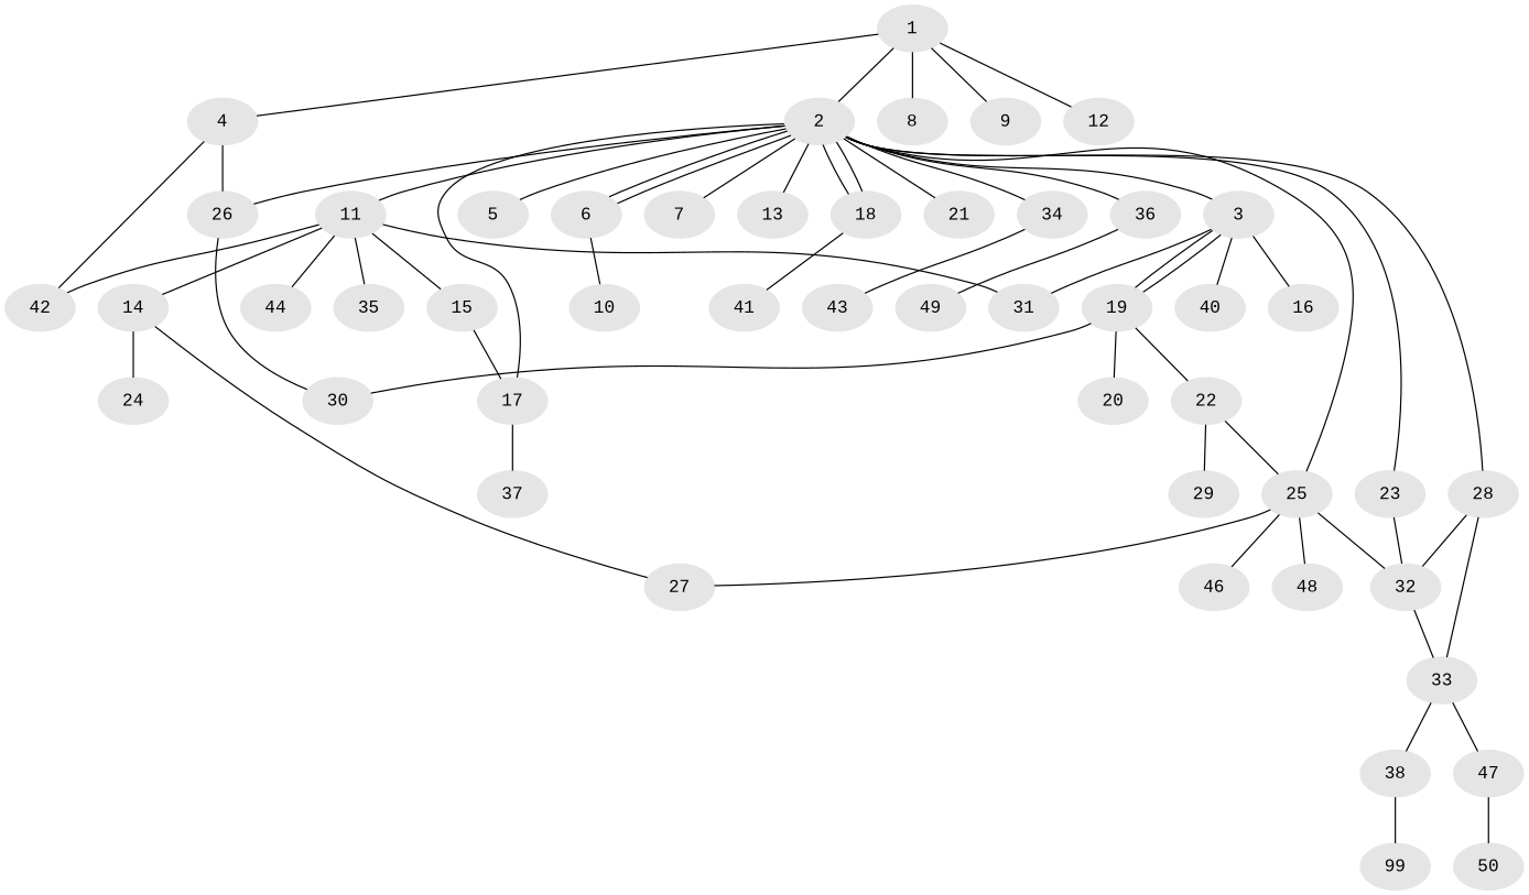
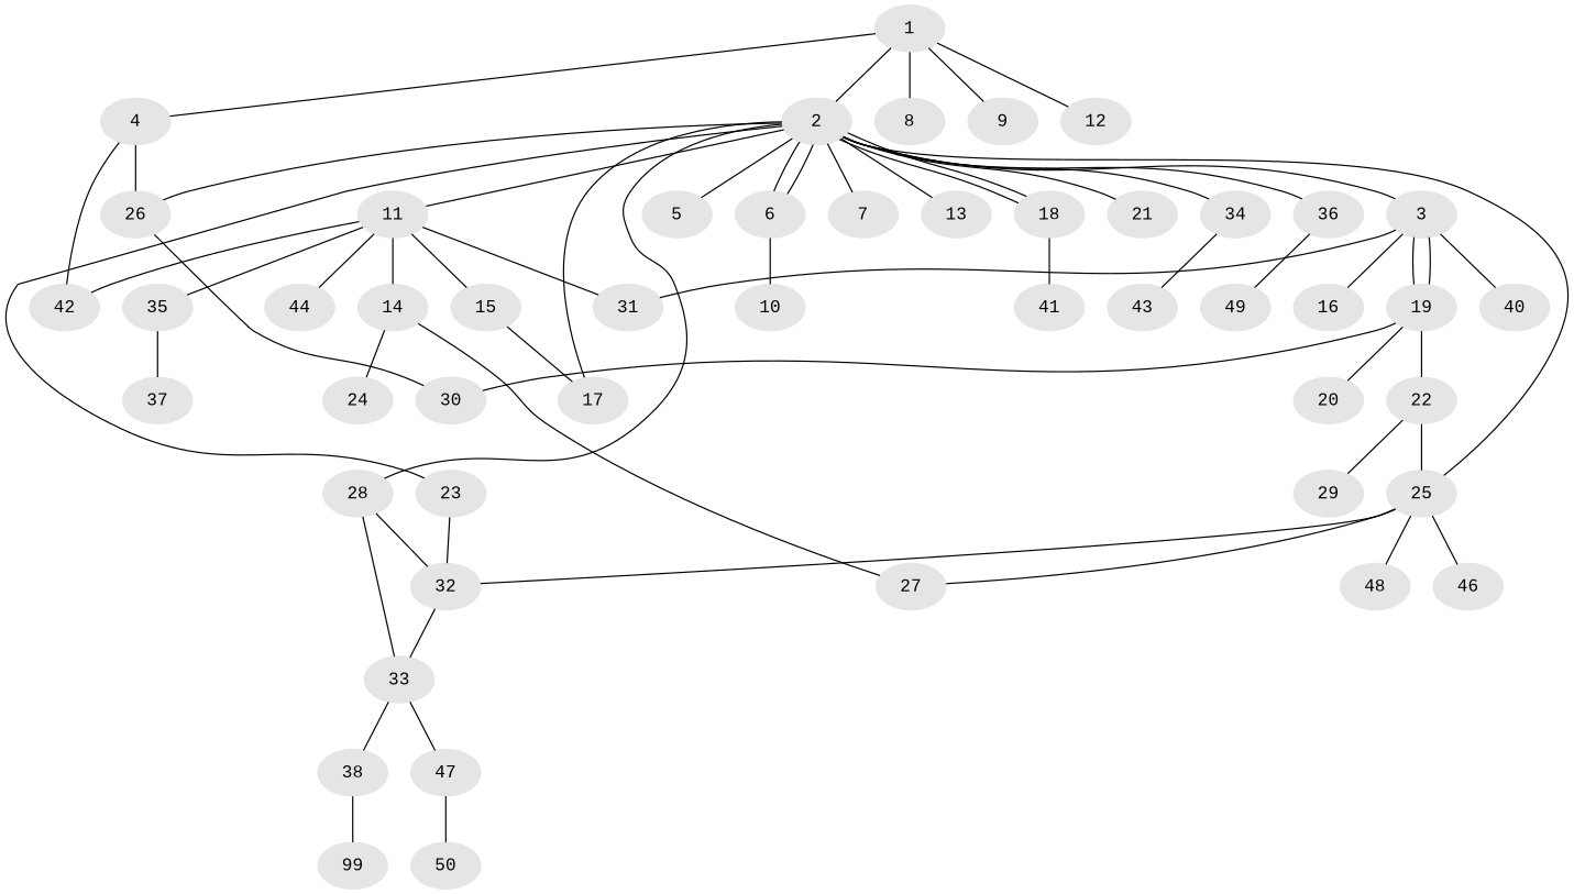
  graph {
    fontname="Liberation Mono"
    node [color=gray90 fontname="Liberation Mono" style=filled]
    edge [fontname="Liberation Mono"]
    1
    2
    4
    8
    9
    12
    3
    5
    6
    7
    11
    13
    17
    18
    21
    23
    25
    26
    28
    34
    36
    42
    16
    19
    31
    40
    10
    14
    15
    35
    44
    37
    41
    32
    27
    46
    48
    30
    33
    43
    49
    20
    22
    24
    29
    38
    47
    n48 [label=99]
    50
    1 -- 2
    1 -- 4
    1 -- 8
    1 -- 9
    1 -- 12
    2 -- 3
    2 -- 5
    2 -- 6
    2 -- 6
    2 -- 7
    2 -- 11
    2 -- 13
    2 -- 17
    2 -- 18
    2 -- 18
    2 -- 21
    2 -- 23
    2 -- 25
    2 -- 26
    2 -- 28
    2 -- 34
    2 -- 36
    4 -- 26
    4 -- 42
    3 -- 16
    3 -- 19
    3 -- 19
    3 -- 31
    3 -- 40
    6 -- 10
    11 -- 42
    11 -- 31
    11 -- 14
    11 -- 15
    11 -- 35
    11 -- 44
-   17 -- 37
+   35 -- 37
    18 -- 41
    23 -- 32
    25 -- 32
    25 -- 27
    25 -- 46
    25 -- 48
    26 -- 30
    28 -- 32
    28 -- 33
    34 -- 43
    36 -- 49
    19 -- 30
    19 -- 20
    19 -- 22
    14 -- 27
    14 -- 24
    15 -- 17
    32 -- 33
    33 -- 38
    33 -- 47
    22 -- 25
    22 -- 29
    38 -- n48
    47 -- 50
  }
